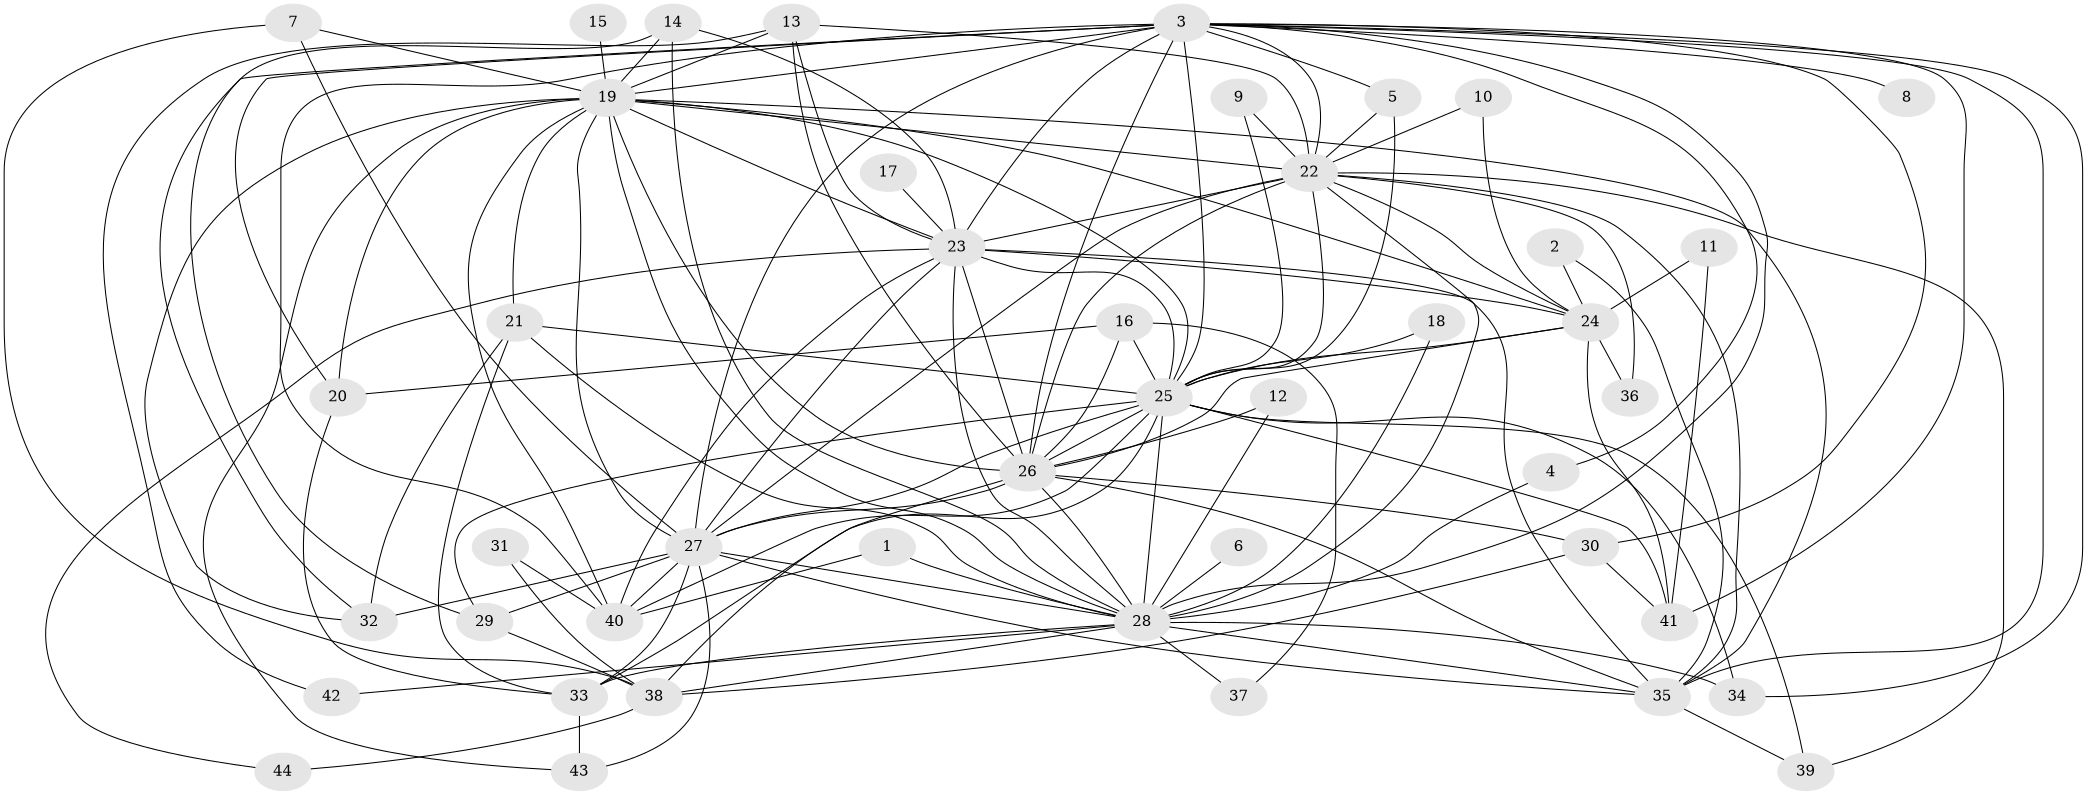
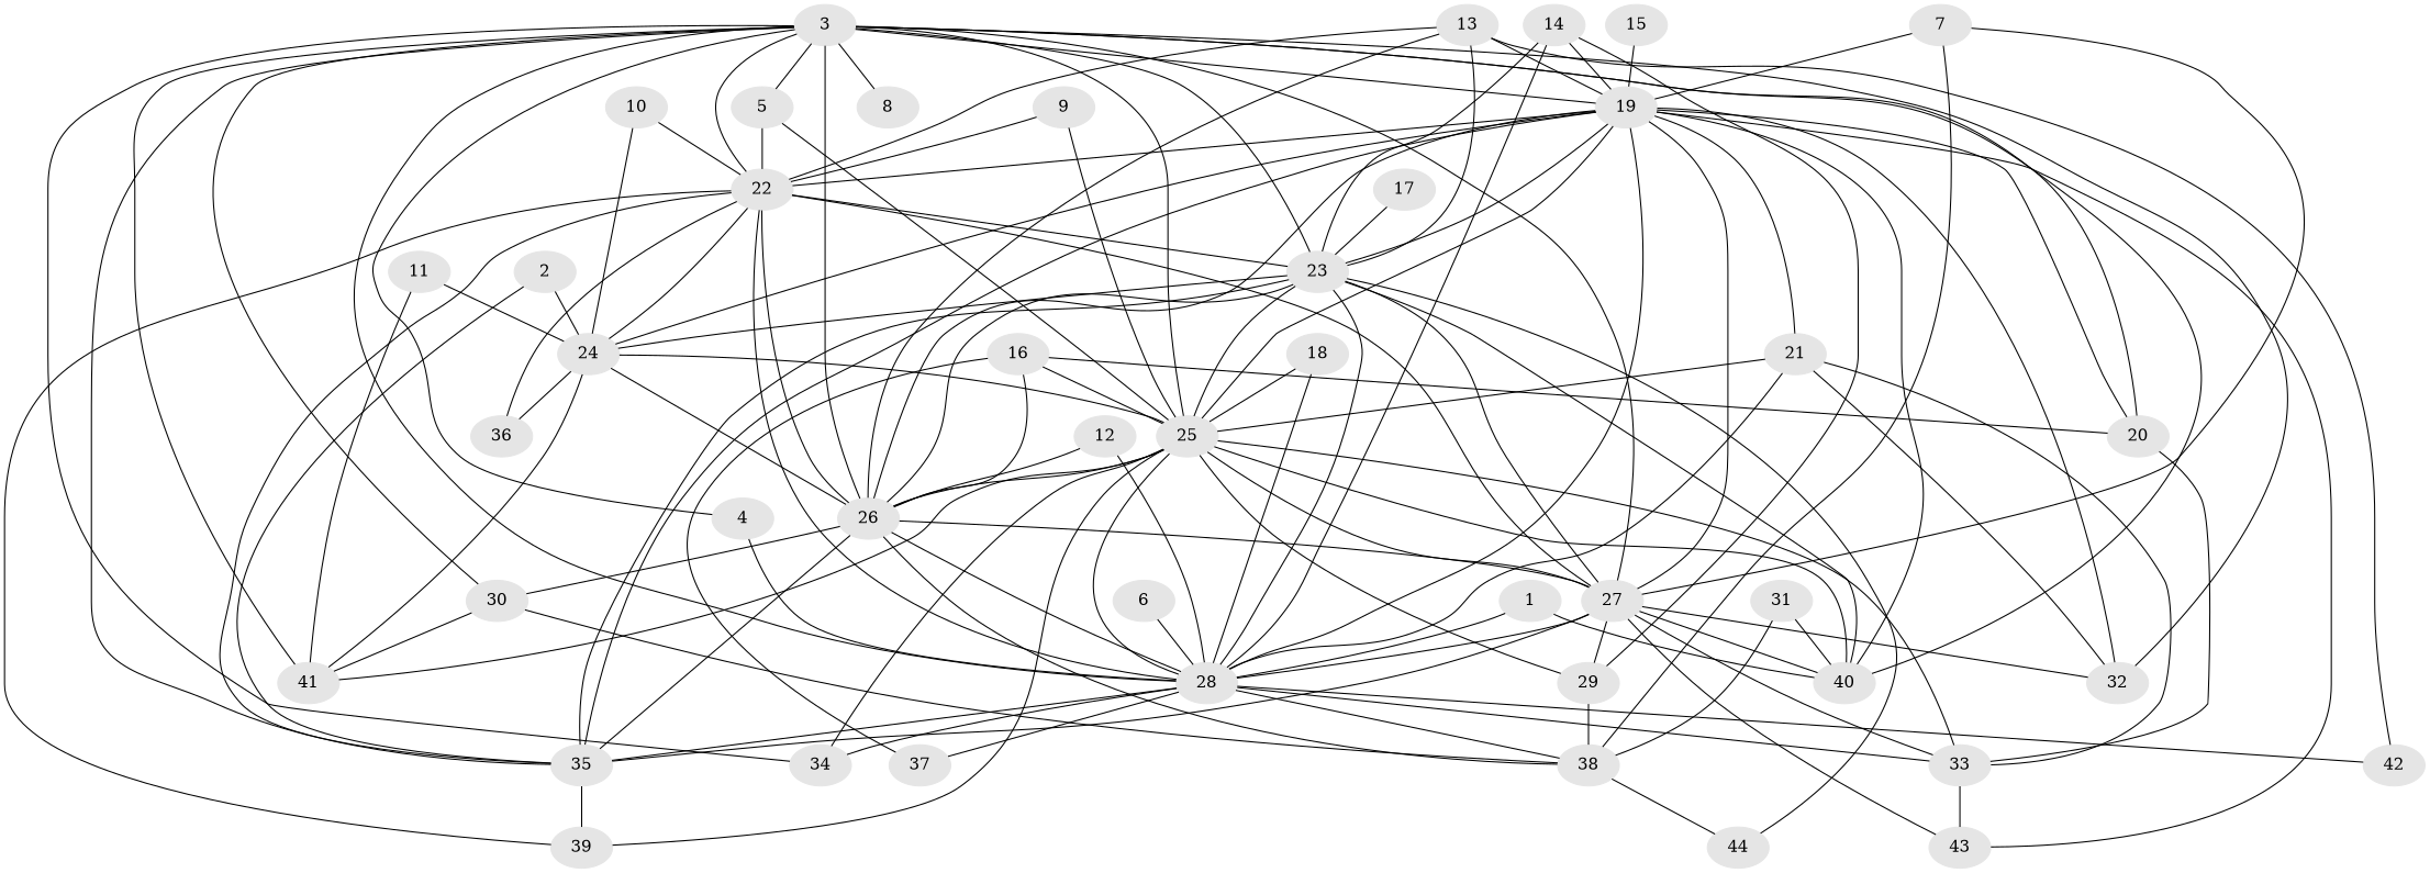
  graph {
    node [color=gray90 style=filled]
    edge [weight=1.0]
    1
    28
    40
    35
    34
    38
    42
    37
    33
    2
    24
    25
    26
    41
    36
    39
    3
    4
    8
    19
    20
    22
    23
    27
    30
    32
    5
    17
    21
    43
    44
    29
    6
    7
    9
    10
    11
    12
    13
    14
    15
    16
    18
    31
    1 -- 28
    1 -- 40
    28 -- 35 [weight=2.0]
    28 -- 34
    28 -- 38
    28 -- 42
    28 -- 37
    28 -- 33
    35 -- 39
    38 -- 44
    33 -- 43
    2 -- 35
    2 -- 24
    24 -- 25
    24 -- 26 [weight=2.0]
    24 -- 41
    24 -- 36
    25 -- 28
    25 -- 40
    25 -- 34
    25 -- 33
    25 -- 26
    25 -- 41
    25 -- 39
    25 -- 27
    25 -- 29
    26 -- 28
    26 -- 35
    26 -- 38
    26 -- 27
    26 -- 30
    3 -- 28 [weight=2.0]
    3 -- 40 [weight=2.0]
    3 -- 35 [weight=2.0]
    3 -- 34
    3 -- 25 [weight=3.0]
    3 -- 26 [weight=3.0]
    3 -- 41 [weight=3.0]
    3 -- 4
    3 -- 8
    3 -- 19 [weight=2.0]
    3 -- 20
    3 -- 22 [weight=2.0]
    3 -- 23 [weight=2.0]
    3 -- 27 [weight=2.0]
    3 -- 30
    3 -- 32
    3 -- 5
    4 -- 28
    19 -- 28
    19 -- 40
    19 -- 35
    19 -- 24
    19 -- 25
    19 -- 26
    19 -- 20
    19 -- 22
    19 -- 23
    19 -- 27
    19 -- 32
    19 -- 21
    19 -- 43
    20 -- 33
    22 -- 28
    22 -- 35
    22 -- 24
-   22 -- 25 [weight=2.0]
    22 -- 26 [weight=2.0]
    22 -- 36
    22 -- 39
    22 -- 23 [weight=3.0]
    22 -- 27 [weight=2.0]
    23 -- 28 [weight=2.0]
    23 -- 40
    23 -- 35
    23 -- 24
    23 -- 25
    23 -- 26
    23 -- 27
    23 -- 44
    27 -- 28
    27 -- 40 [weight=2.0]
    27 -- 35
    27 -- 33 [weight=3.0]
    27 -- 32
    27 -- 43
    27 -- 29
    30 -- 38
    30 -- 41
    5 -- 25
    5 -- 22
    17 -- 23
    21 -- 28
    21 -- 33
    21 -- 25
    21 -- 32
    29 -- 38
    6 -- 28
    7 -- 38
    7 -- 19 [weight=2.0]
    7 -- 27
    9 -- 25
    9 -- 22
    10 -- 24
    10 -- 22
    11 -- 24
    11 -- 41
    12 -- 28
    12 -- 26
    13 -- 42
    13 -- 26
    13 -- 19
    13 -- 22
    13 -- 23
    14 -- 28
    14 -- 19
    14 -- 23
    14 -- 29
    15 -- 19
    16 -- 37
    16 -- 25
    16 -- 26
    16 -- 20
    18 -- 28
    18 -- 25
    31 -- 40
    31 -- 38
  }
